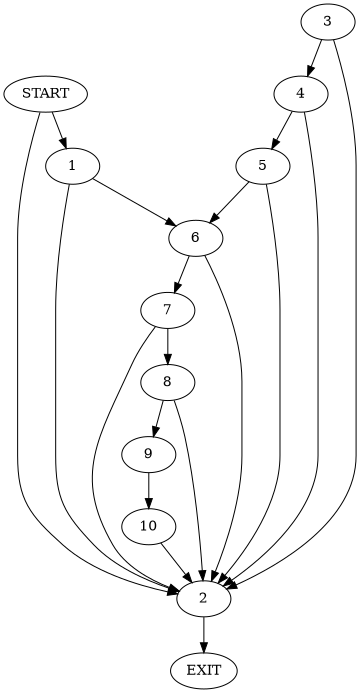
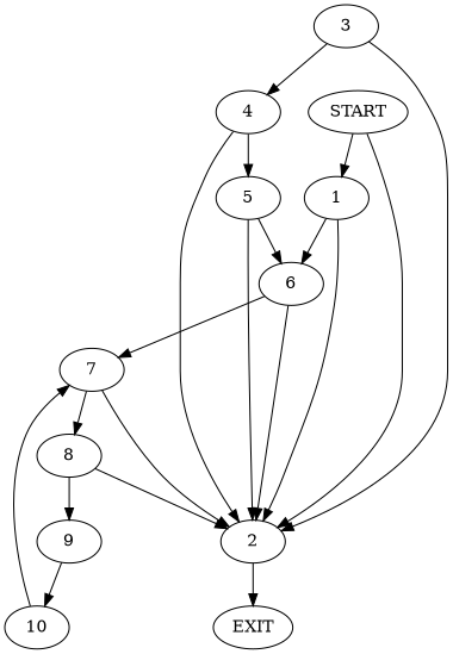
  digraph {
    n1 [label=START]
    1
    2
    6
    n5 [label=EXIT]
    3
    4
    5
    7
    8
    9
    10
    n1 -> 1
    n1 -> 2
    1 -> 2
    1 -> 6
    2 -> n5
    6 -> 2
    6 -> 7
    3 -> 2
    3 -> 4
    4 -> 2
    4 -> 5
    5 -> 2
    5 -> 6
    7 -> 2
    7 -> 8
    8 -> 2
    8 -> 9
    9 -> 10
-   10 -> 2
+   10 -> 7
  }
